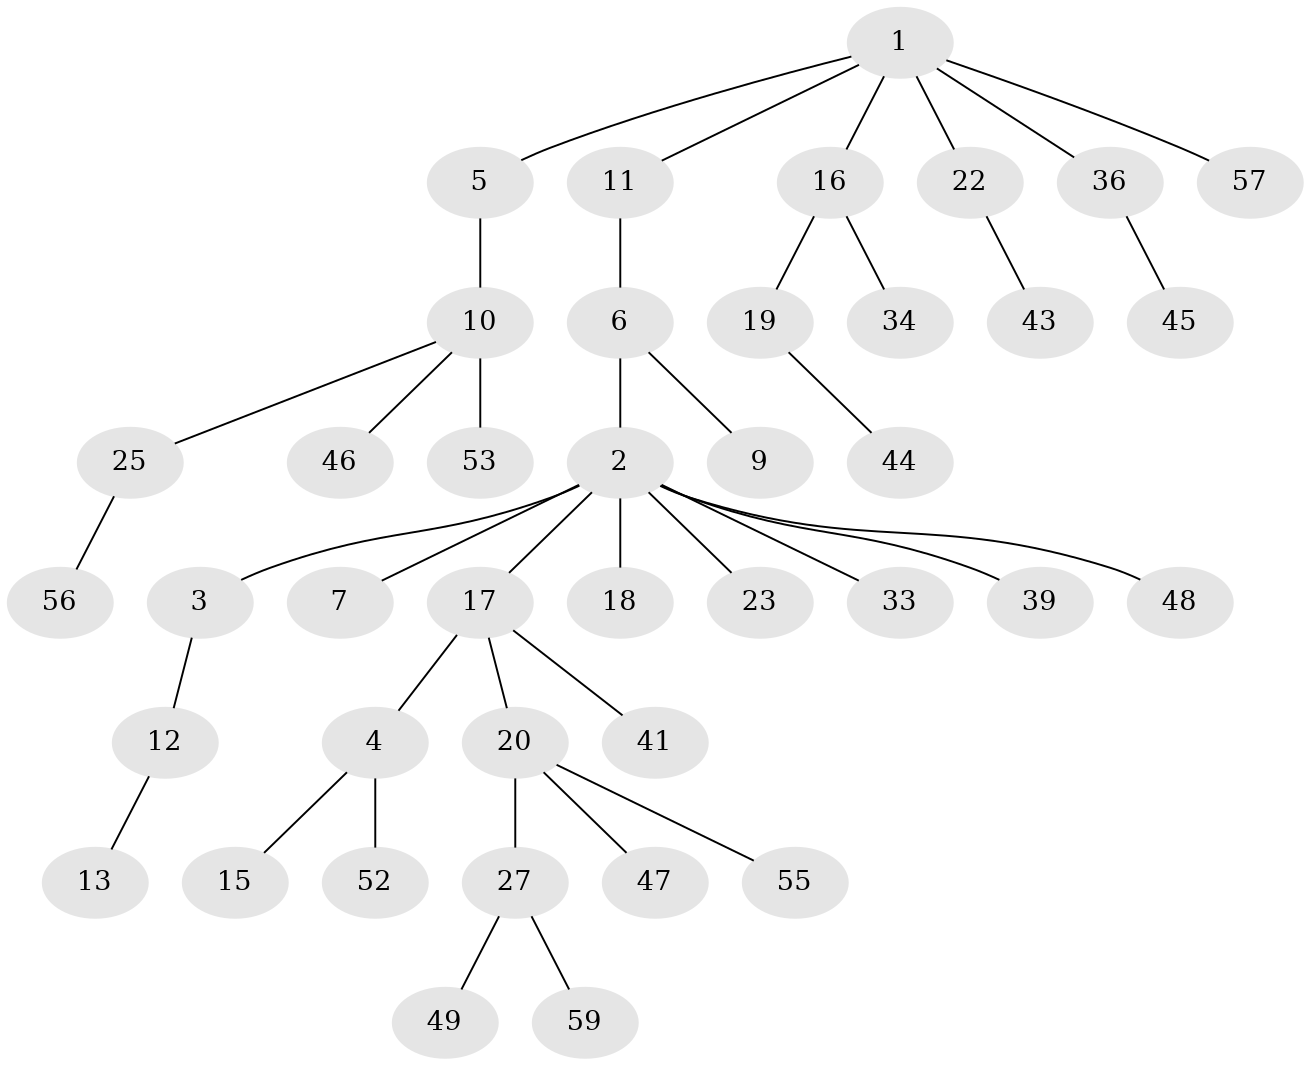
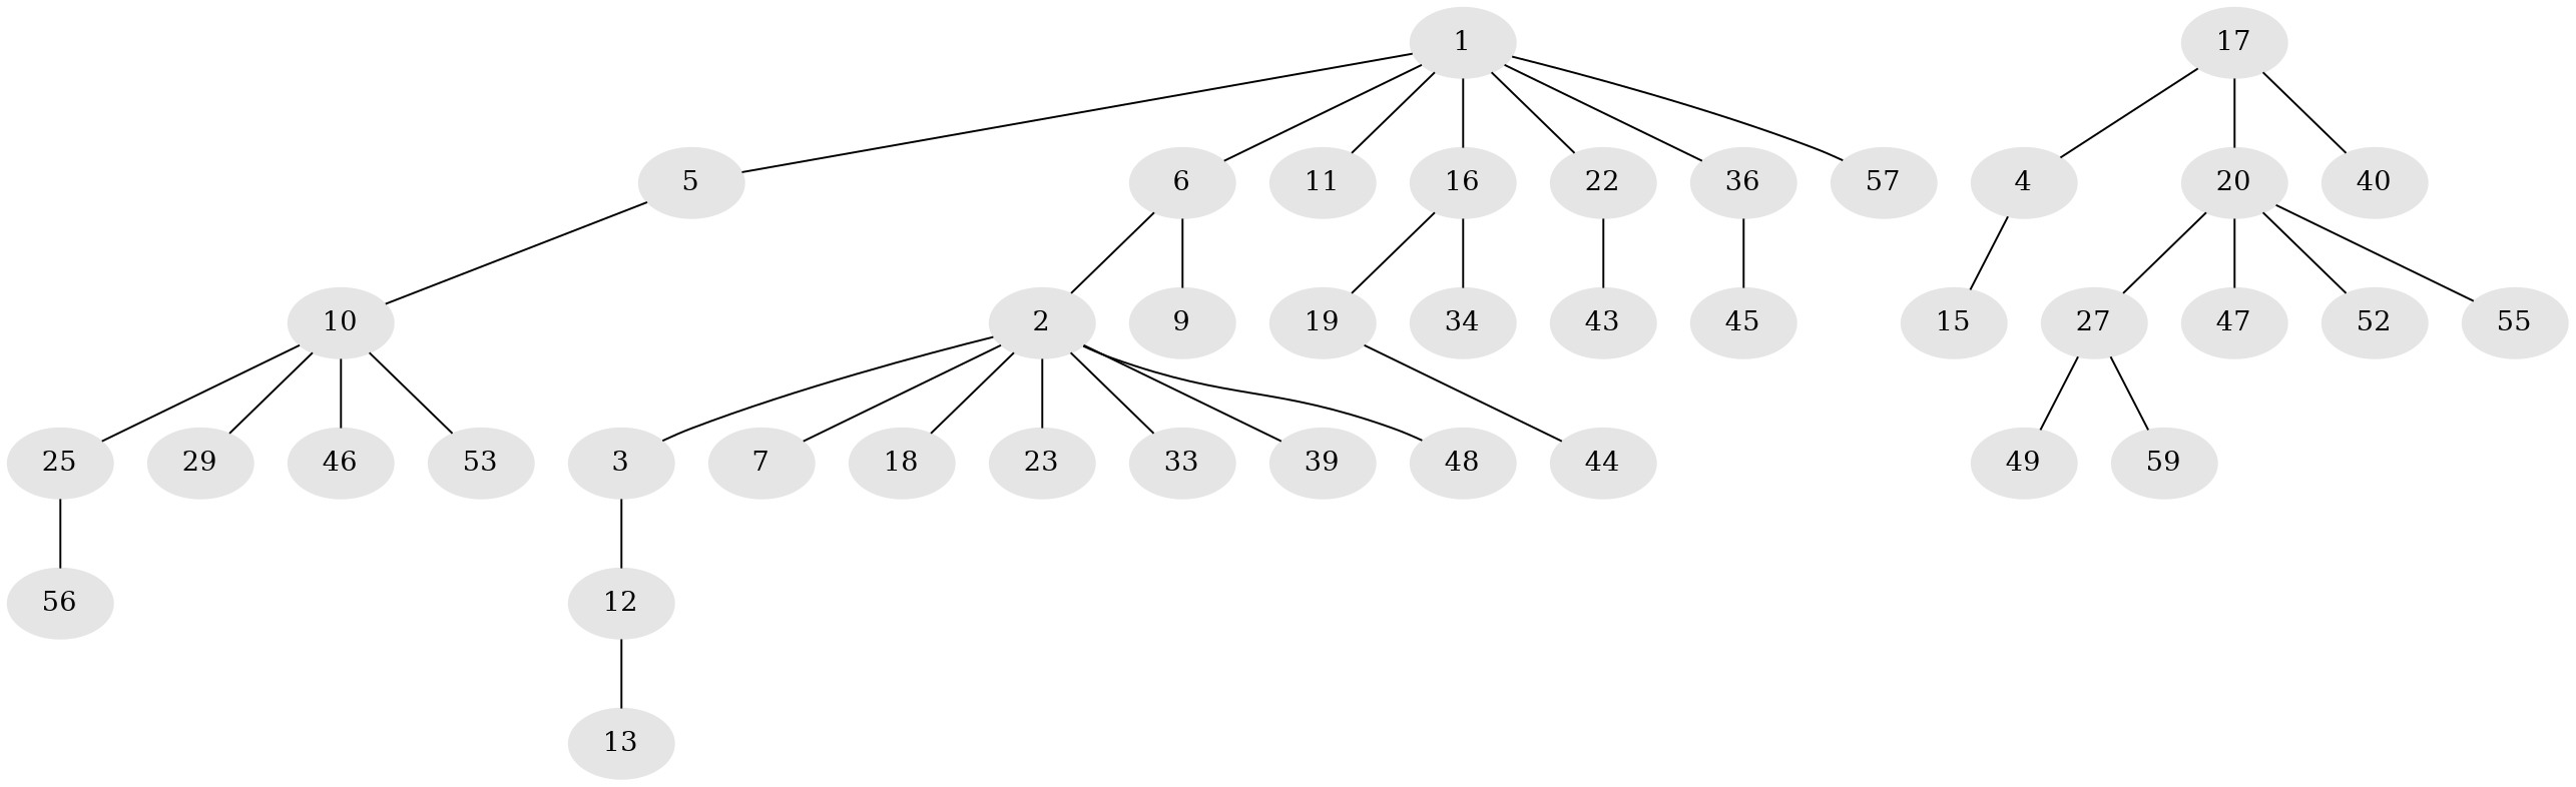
  graph {
    node [color=gray90 style=filled]
    1 [super="+8"]
    5
    6 [super="+24"]
    11 [super="+38"]
    16 [super="+21"]
    22 [super="+37"]
    36
    57
    2 [super="+14"]
    3
    7
    17 [super="+28"]
    18
    23 [super="+41"]
    33
    39
    48
    10 [super="+26"]
    9 [super="+50"]
    19 [super="+30"]
    34
    43
    45 [super="+51"]
    12 [super="+58"]
    4 [super="+32"]
    20 [super="+42"]
-   40 [label=41]
+   40
    15
    13
    25 [super="+35"]
+   29
    46
    53 [super="+54"]
    56
    44
    27 [super="+31"]
    47
    52
    55
    49
    59
    1 -- 5
-   11 -- 6
+   1 -- 6
    1 -- 11
    1 -- 16
    1 -- 22
    1 -- 36
    1 -- 57
    5 -- 10
    6 -- 2
    6 -- 9
    16 -- 19
    16 -- 34
    22 -- 43
    36 -- 45
    2 -- 3
    2 -- 7
-   2 -- 17
    2 -- 18
    2 -- 23
    2 -- 33
    2 -- 39
    2 -- 48
    3 -- 12
    17 -- 4
    17 -- 20
    17 -- 40
    10 -- 25
+   10 -- 29
    10 -- 46
    10 -- 53
    19 -- 44
    12 -- 13
    4 -- 15
    20 -- 27
    20 -- 47
-   4 -- 52
+   20 -- 52
    20 -- 55
    25 -- 56
    27 -- 49
    27 -- 59
  }
